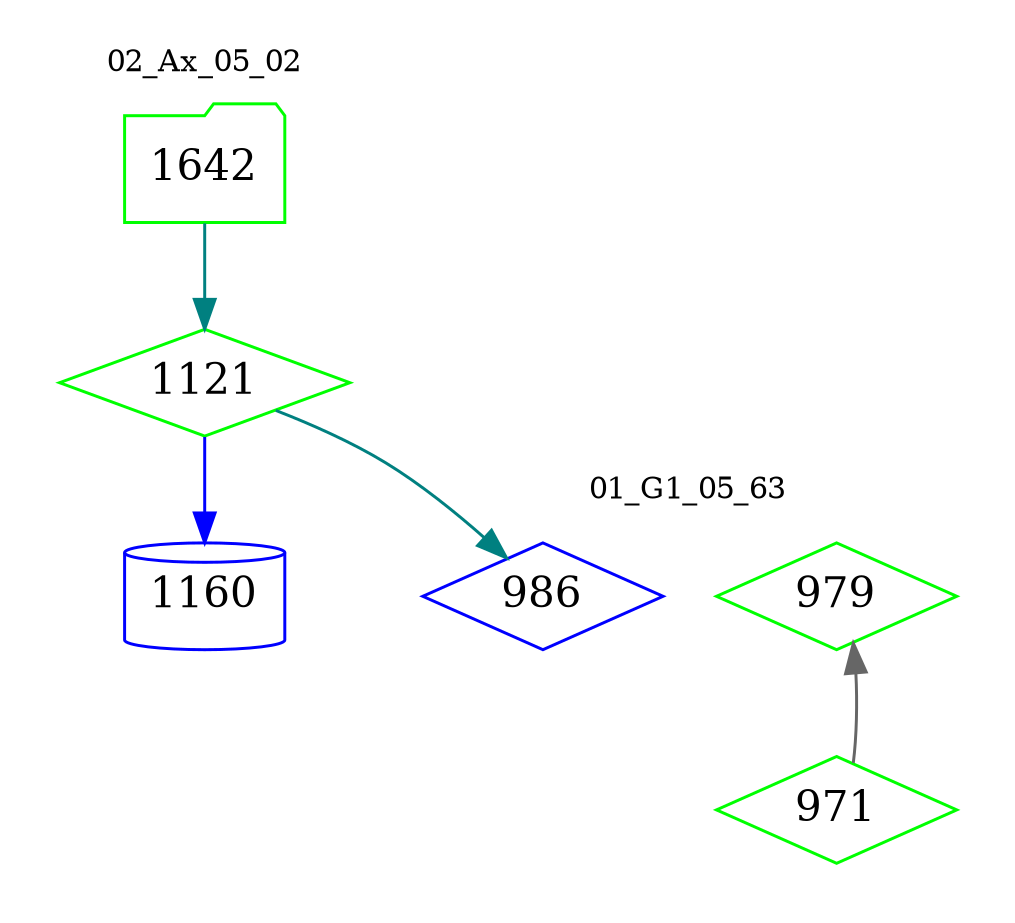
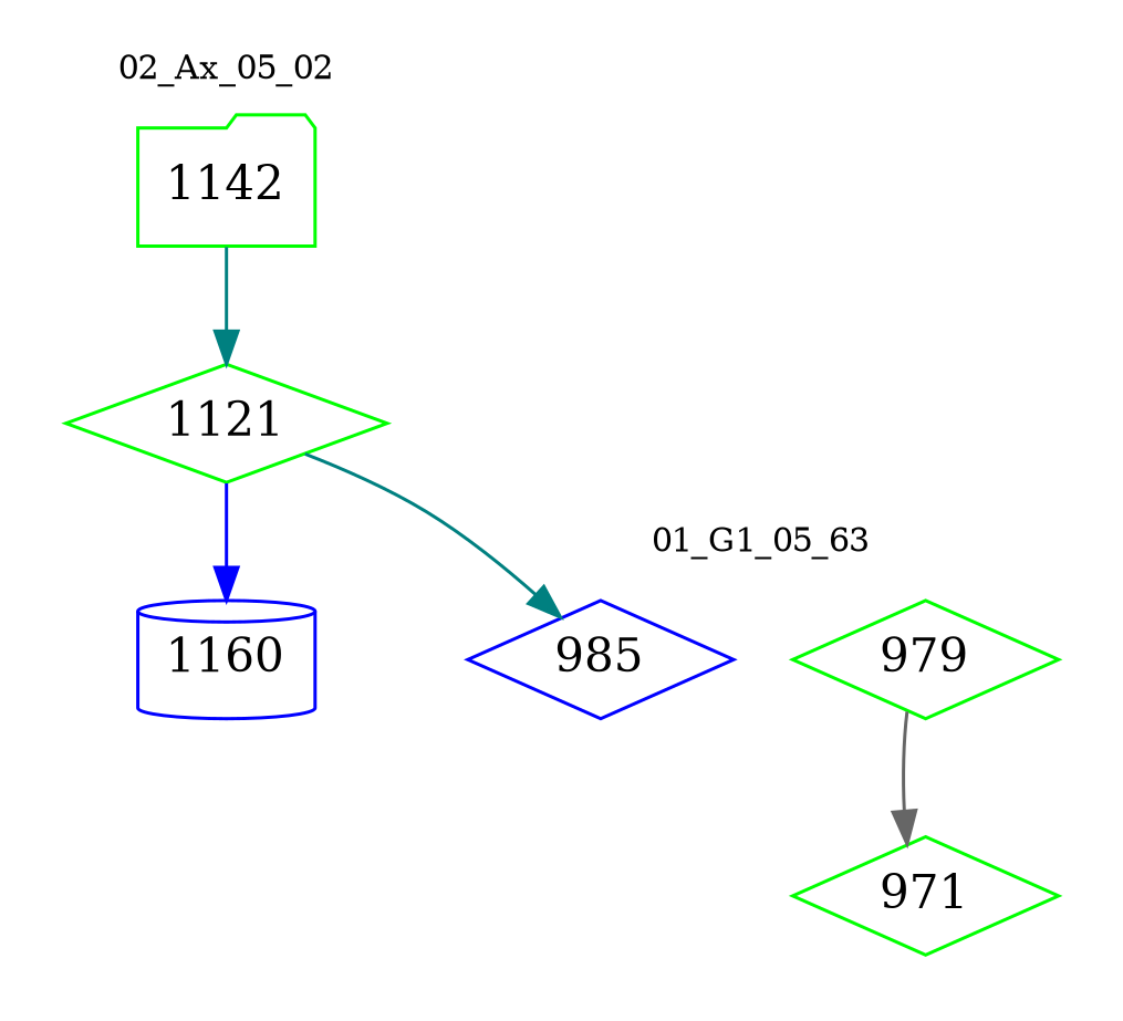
  digraph {
    node [color=green shape=diamond]
    edge [color=teal]
-   n1 [label=1642 shape=folder]
+   n1 [label=1142 shape=folder]
    n2 [label=1121]
    n3 [color=blue label=1160 shape=cylinder]
    n4 [label=979]
    n5 [label=971]
-   n6 [color=blue label=986]
+   n6 [color=blue label=985]
    subgraph cluster_1 {
      color=white
      fontsize=10
      label="02_Ax_05_02"
      n1
      n2
      n3
    }
    subgraph cluster_2 {
      color=white
      fontsize=10
      label="01_G1_05_63"
      n4
      n5
      n6
    }
    n1 -> n2
    n2 -> n3 [color=blue]
    n2 -> n6
-   n5 -> n4 [color=gray40]
+   n4 -> n5 [color=gray40]
  }
